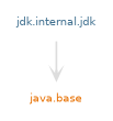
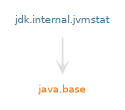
  digraph {
    nodesep=.5
    pencolor=transparent
    ranksep=0.600000
    node [fontname=DejaVuSans fontsize=12 margin=".2,.2" shape=plaintext]
    "java.base" [fontcolor="#e76f00" group=java]
-   "jdk.internal.jvmstat" [fontcolor="#437291" group=jdk label="jdk.internal.jdk"]
+   "jdk.internal.jvmstat" [fontcolor="#437291" group=jdk]
    subgraph sub_1 {
      "java.base"
    }
    subgraph sub_2 {
      "jdk.internal.jvmstat"
    }
    "jdk.internal.jvmstat" -> "java.base" [arrowhead=open arrowsize=1 color="#dddddd" penwidth=2]
  }
